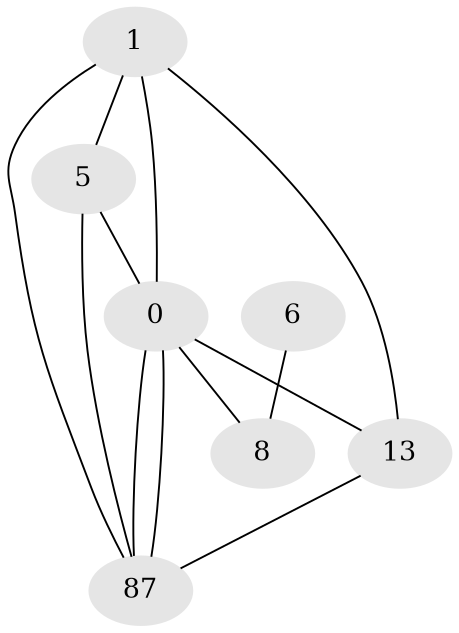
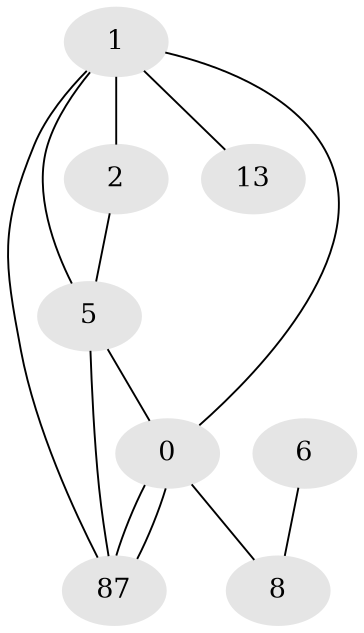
  graph {
    node [color=gray90 style=filled]
    1 [super="+3+4"]
+   2 [super="+8+14+16"]
    5 [super="+11"]
    n4 [label=0 super="+15+18"]
    13 [super="+16+19+20"]
    n6 [label=87]
    n7 [label=8 super="+12"]
    6 [super="+3+10"]
+   1 -- 2
    1 -- 5
    1 -- n4
    1 -- 13
    1 -- n6
+   2 -- 5
    5 -- n4
    5 -- n6
-   n4 -- 13
    n4 -- n6
    n4 -- n6
    n4 -- n7
-   13 -- n6
    6 -- n7
  }
